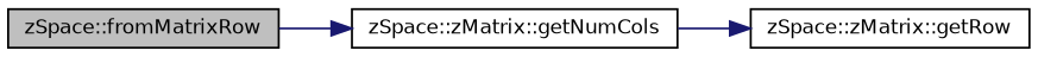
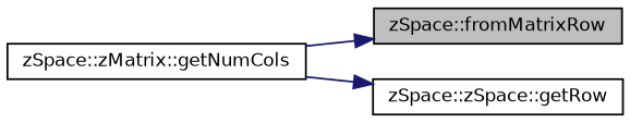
  digraph {
    rankdir=LR
    node [color=black fillcolor=white fontname=Helvetica fontsize=10 shape=record style=filled]
    edge [color=midnightblue fontname=Helvetica fontsize=10 labelfontname=Helvetica labelfontsize=10 style=solid]
    n1 [fillcolor=grey75 fontcolor=black height=0.2 label="zSpace::fromMatrixRow" width=0.4]
    n2 [height=0.2 label="zSpace::zMatrix::getNumCols" width=0.4]
-   n3 [height=0.2 label="zSpace::zMatrix::getRow" width=0.4]
-   n1 -> n2
+   n3 [height=0.2 label="zSpace::zSpace::getRow" width=0.4]
+   n2 -> n1
    n2 -> n3
  }
